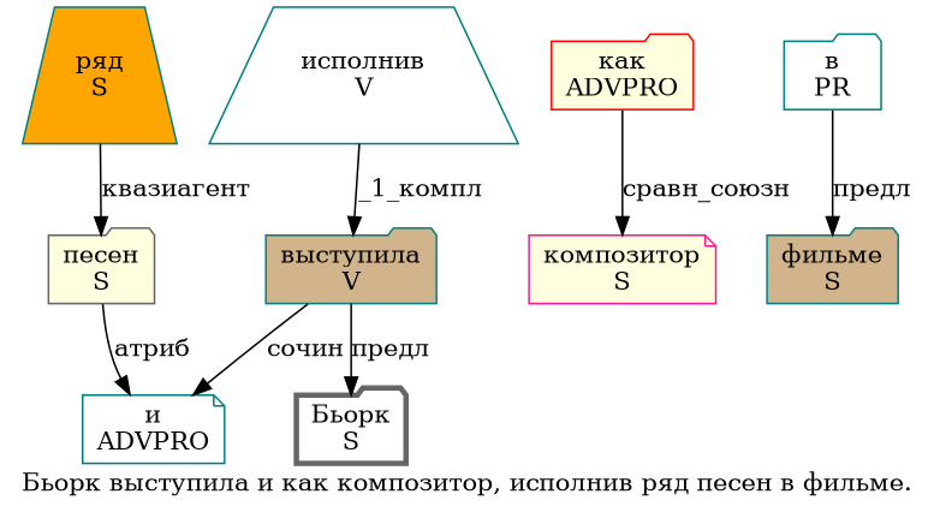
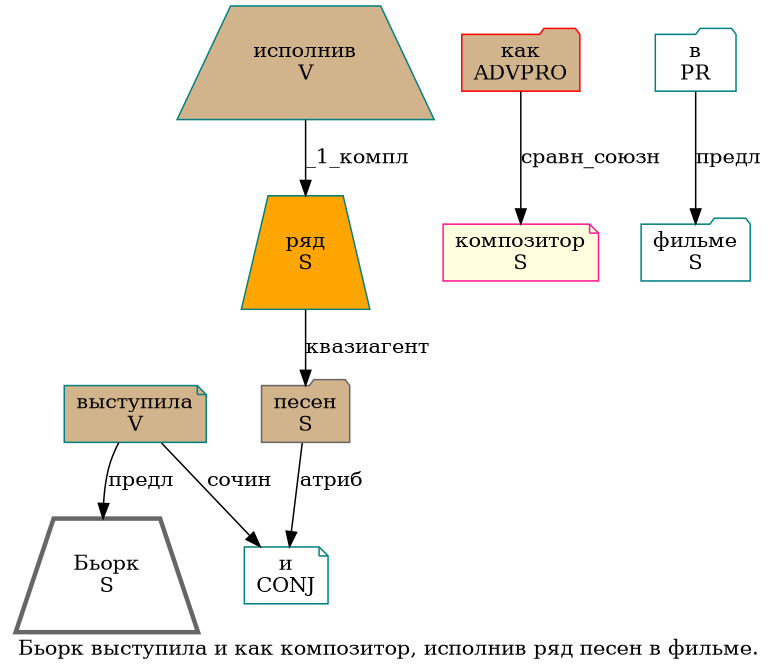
  digraph {
    label="Бьорк выступила и как композитор, исполнив ряд песен в фильме."
    node [color=teal fillcolor=white penwidth=1 shape=folder style=filled]
-   n1 [color=gray40 label="Бьорк\nS" penwidth=3]
-   n2 [fillcolor=tan label="выступила\nV"]
-   n3 [label="и\nADVPRO" shape=note]
-   n4 [color=red fillcolor=lightyellow label="как\nADVPRO"]
+   n1 [color=gray40 label="Бьорк\nS" penwidth=3 shape=trapezium]
+   n2 [fillcolor=tan label="выступила\nV" shape=note]
+   n3 [label="и\nCONJ" shape=note]
+   n4 [color=red fillcolor=tan label="как\nADVPRO"]
    n5 [color=deeppink fillcolor=lightyellow label="композитор\nS" shape=note]
-   n6 [label="исполнив\nV" shape=trapezium]
+   n6 [fillcolor=tan label="исполнив\nV" shape=trapezium]
    n7 [fillcolor=orange label="ряд\nS" shape=trapezium]
-   n8 [color=gray40 fillcolor=lightyellow label="песен\nS"]
+   n8 [color=gray40 fillcolor=tan label="песен\nS"]
    n9 [label="в\nPR"]
-   n10 [fillcolor=tan label="фильме\nS"]
+   n10 [label="фильме\nS"]
    n2 -> n1 [label="предл"]
    n2 -> n3 [label="сочин"]
    n4 -> n5 [label="сравн_союзн"]
-   n6 -> n2 [label="_1_компл"]
+   n6 -> n7 [label="_1_компл"]
    n7 -> n8 [label="квазиагент"]
    n8 -> n3 [label="атриб"]
    n9 -> n10 [label="предл"]
  }
